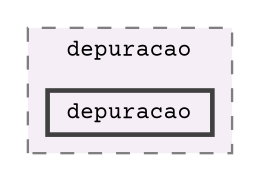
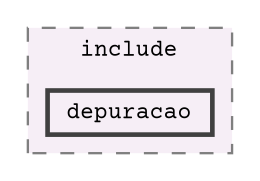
  digraph {
    compound=true
    fontname="Courier Prime"
    n1 [color=grey25 fillcolor="#f6eef6" fontname="Courier Prime" fontsize=10 height=0.2 label=depuracao shape=box style="filled,bold" width=0.4]
    subgraph cluster_1 {
      bgcolor="#f6eef6"
      fontsize=10
-     label=depuracao
+     label=include
      pencolor=grey50
      style="filled,dashed"
      n1
    }
  }
